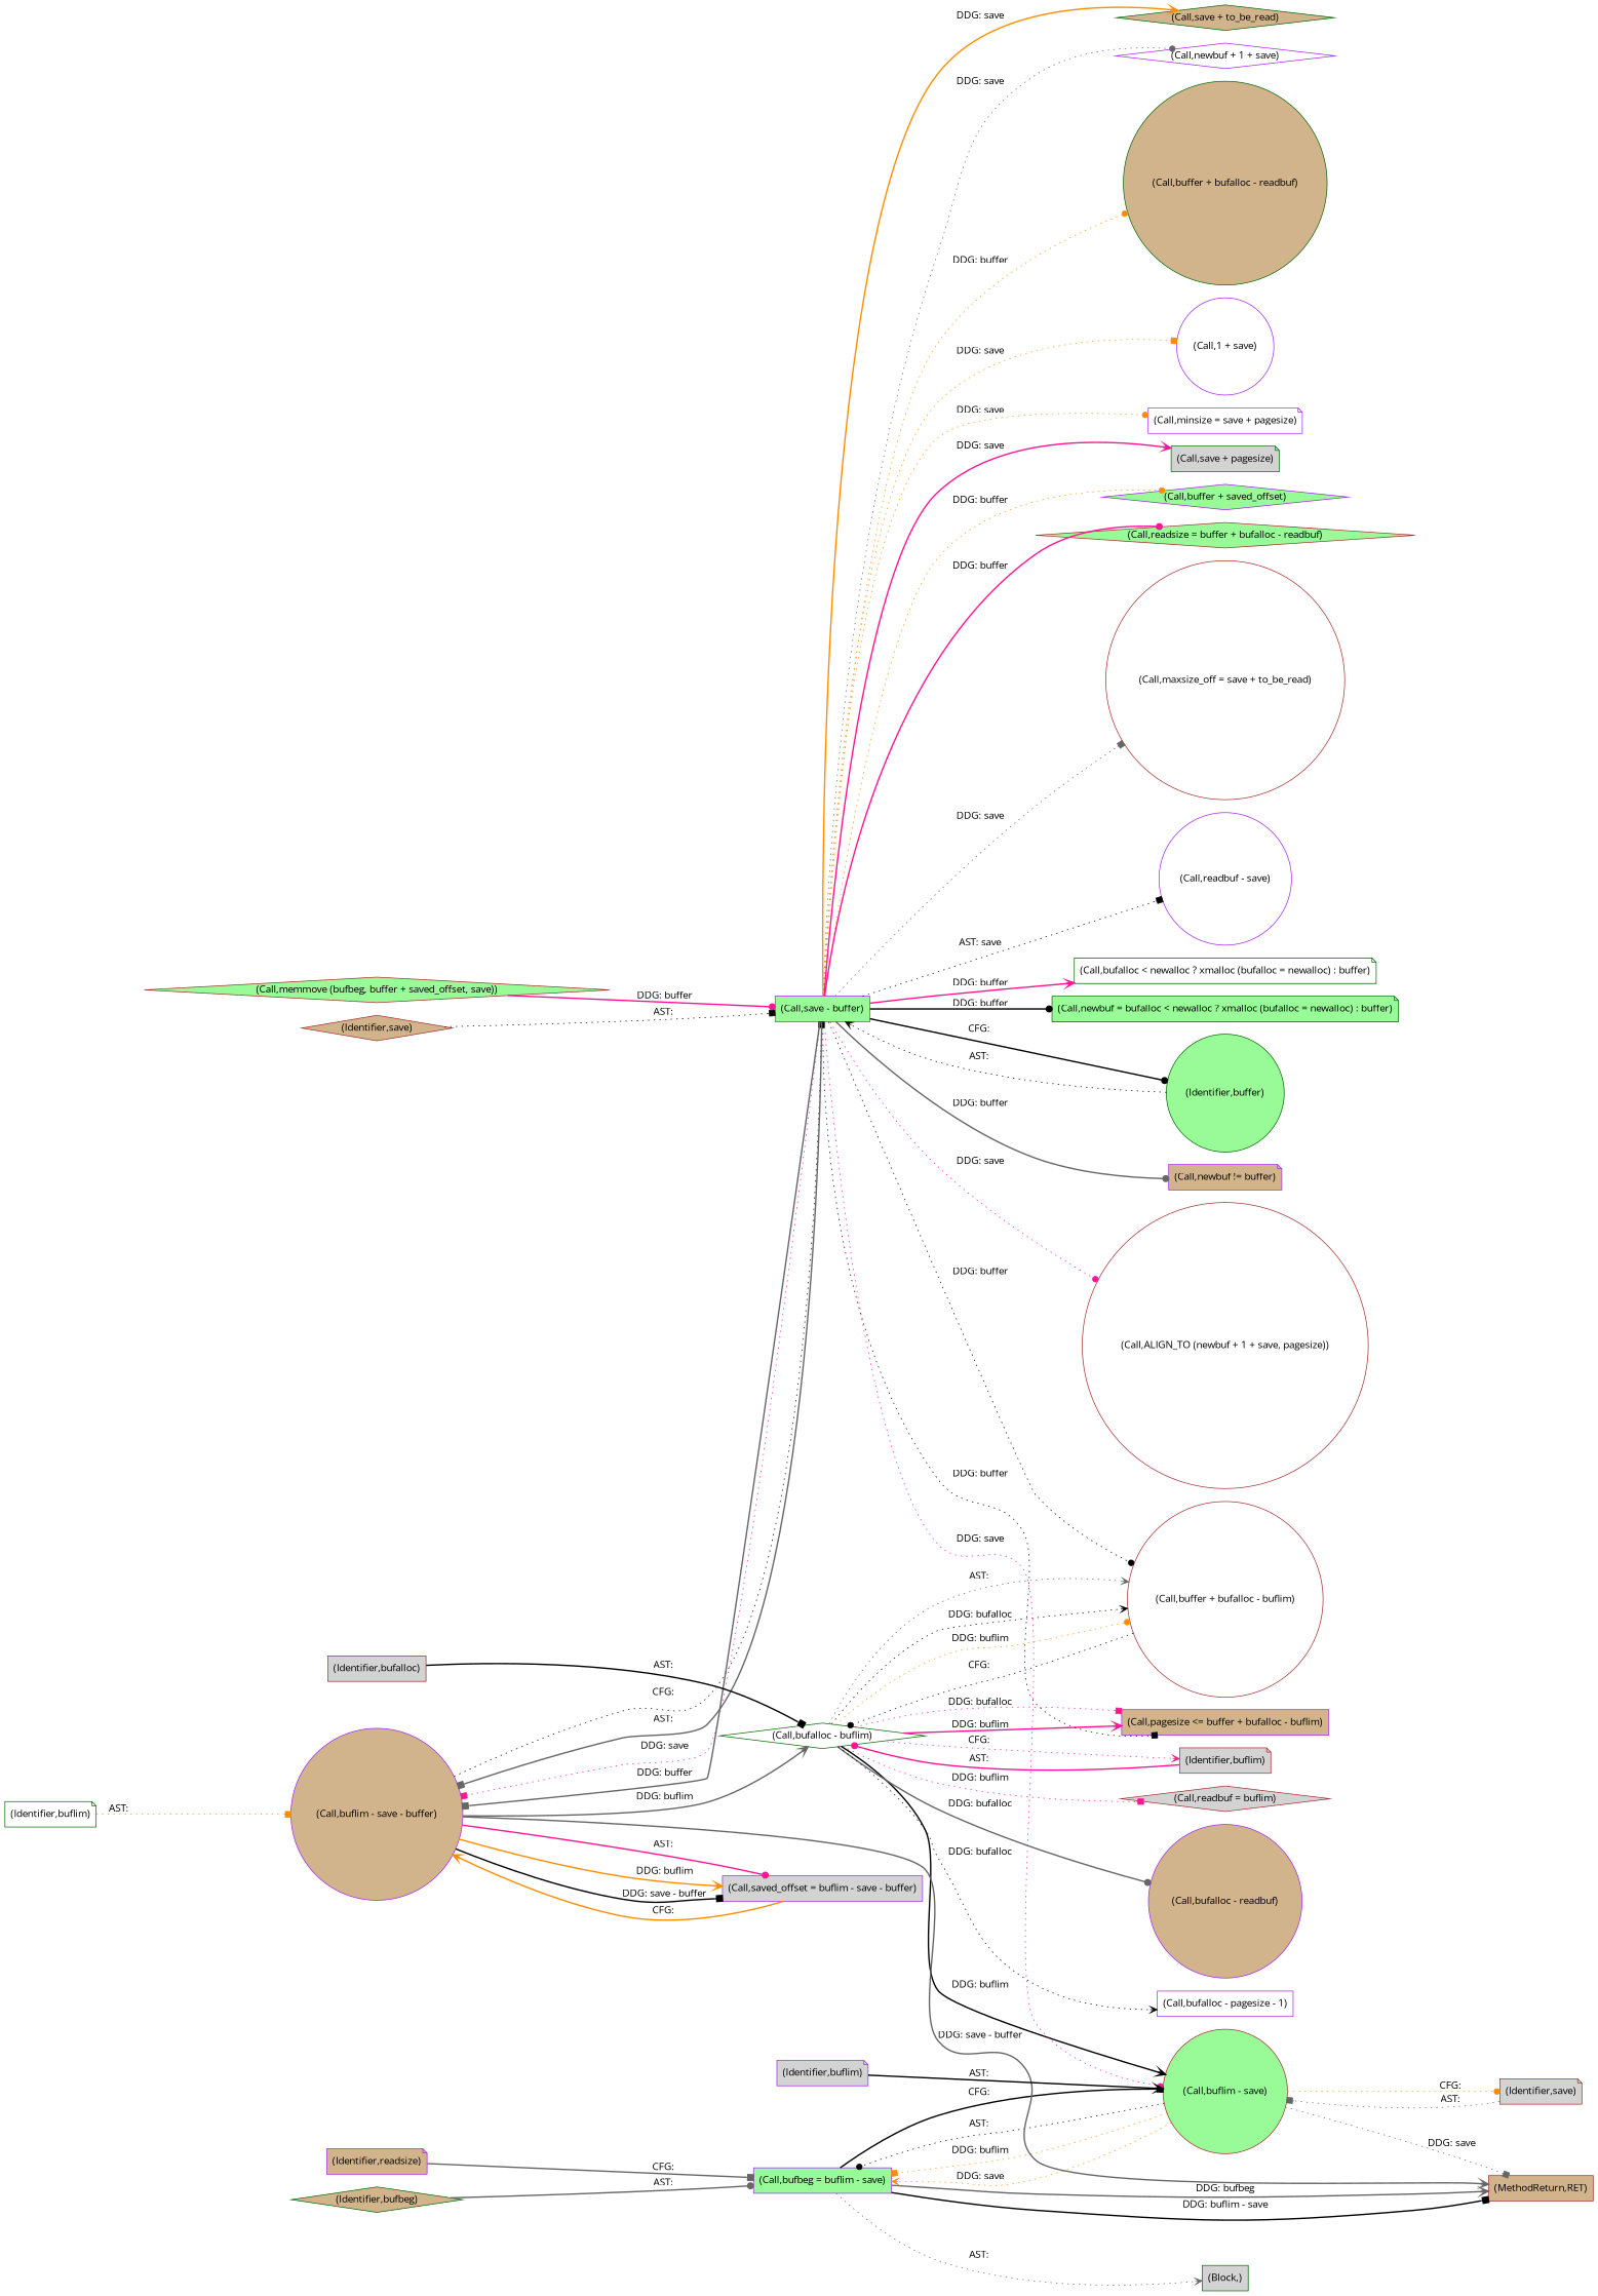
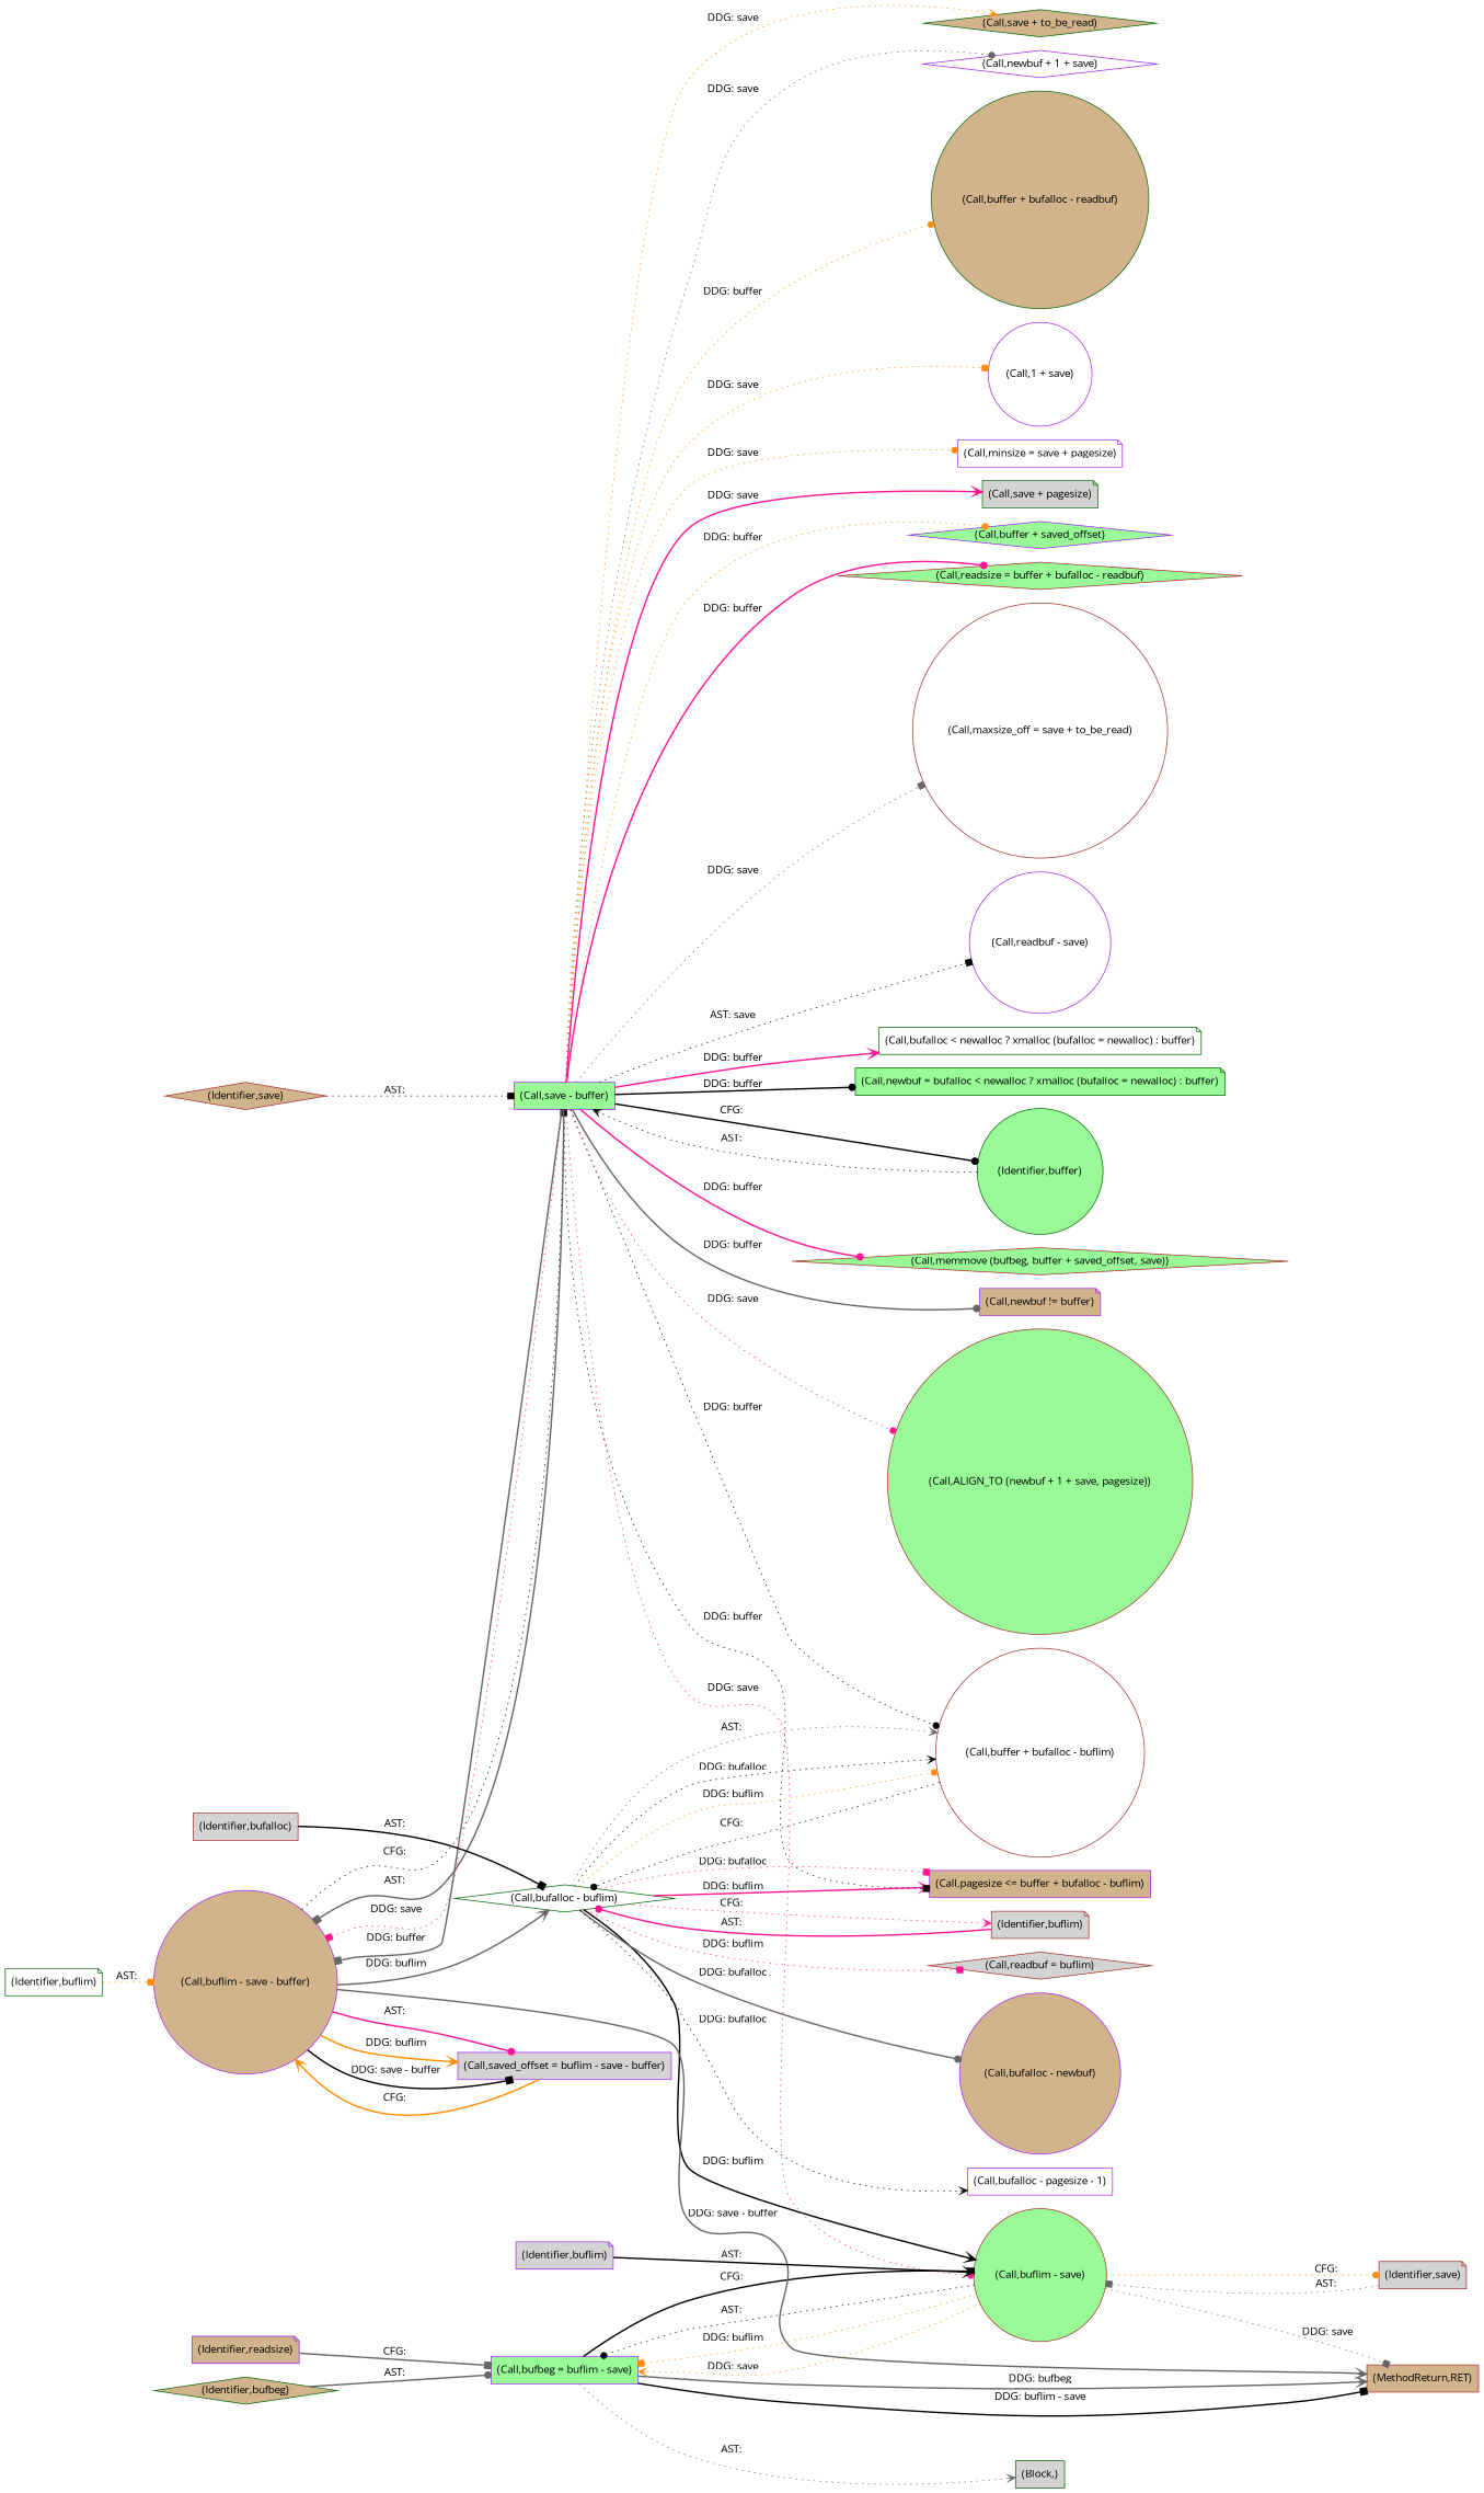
  digraph {
    fontname="Open Sans"
    rankdir=LR
    node [color=purple fillcolor=tan fontname="Open Sans" shape=circle style=filled]
    edge [arrowhead=box color=black fontname="Open Sans" style=dotted]
    n1 [fillcolor=palegreen label="(Call,bufbeg = buflim - save)" shape=box]
    n2 [color=brown fillcolor=palegreen label="(Call,buflim - save)"]
    n3 [color=brown label="(MethodReturn,RET)" shape=box]
    n4 [color=darkgreen fillcolor=lightgrey label="(Block,)" shape=box]
    n5 [color=brown fillcolor=lightgrey label="(Identifier,save)" shape=note]
    n6 [color=darkgreen fillcolor=white label="(Call,bufalloc - buflim)" shape=diamond]
    n7 [color=brown fillcolor=lightgrey label="(Identifier,buflim)" shape=note]
    n8 [color=brown fillcolor=lightgrey label="(Call,readbuf = buflim)" shape=diamond]
    n9 [color=brown fillcolor=white label="(Call,buffer + bufalloc - buflim)"]
    n10 [label="(Call,pagesize <= buffer + bufalloc - buflim)" shape=box]
-   n11 [label="(Call,bufalloc - readbuf)"]
+   n11 [label="(Call,bufalloc - newbuf)"]
    n12 [fillcolor=white label="(Call,bufalloc - pagesize - 1)" shape=box]
    n13 [label="(Call,buflim - save - buffer)"]
    n14 [fillcolor=palegreen label="(Call,save - buffer)" shape=box]
    n15 [fillcolor=lightgrey label="(Call,saved_offset = buflim - save - buffer)" shape=box]
    n16 [color=darkgreen label="(Call,save + to_be_read)" shape=diamond]
    n17 [fillcolor=white label="(Call,newbuf + 1 + save)" shape=diamond]
    n18 [color=darkgreen label="(Call,buffer + bufalloc - readbuf)"]
    n19 [fillcolor=white label="(Call,1 + save)"]
    n20 [fillcolor=white label="(Call,minsize = save + pagesize)" shape=note]
    n21 [color=darkgreen fillcolor=lightgrey label="(Call,save + pagesize)" shape=note]
    n22 [fillcolor=palegreen label="(Call,buffer + saved_offset)" shape=diamond]
    n23 [color=brown fillcolor=palegreen label="(Call,readsize = buffer + bufalloc - readbuf)" shape=diamond]
    n24 [color=brown fillcolor=white label="(Call,maxsize_off = save + to_be_read)"]
    n25 [fillcolor=white label="(Call,readbuf - save)"]
    n26 [color=darkgreen fillcolor=white label="(Call,bufalloc < newalloc ? xmalloc (bufalloc = newalloc) : buffer)" shape=note]
    n27 [color=darkgreen fillcolor=palegreen label="(Call,newbuf = bufalloc < newalloc ? xmalloc (bufalloc = newalloc) : buffer)" shape=note]
    n28 [color=darkgreen fillcolor=palegreen label="(Identifier,buffer)"]
    n29 [color=brown fillcolor=palegreen label="(Call,memmove (bufbeg, buffer + saved_offset, save))" shape=diamond]
    n30 [label="(Call,newbuf != buffer)" shape=note]
-   n31 [color=brown fillcolor=white label="(Call,ALIGN_TO (newbuf + 1 + save, pagesize))"]
+   n31 [color=brown fillcolor=palegreen label="(Call,ALIGN_TO (newbuf + 1 + save, pagesize))"]
    n32 [color=darkgreen fillcolor=white label="(Identifier,buflim)" shape=note]
    n33 [color=brown label="(Identifier,save)" shape=diamond]
    n34 [label="(Identifier,readsize)" shape=note]
    n35 [color=darkgreen label="(Identifier,bufbeg)" shape=diamond]
    n36 [fillcolor=lightgrey label="(Identifier,buflim)" shape=note]
    n37 [color=brown fillcolor=lightgrey label="(Identifier,bufalloc)" shape=box]
    n1 -> n2 [label="CFG: " style=bold]
    n1 -> n3 [arrowhead=vee color=gray40 label="DDG: bufbeg" style=bold]
    n1 -> n3 [label="DDG: buflim - save" style=bold]
    n1 -> n4 [arrowhead=vee color=gray40 label="AST: "]
    n2 -> n1 [arrowhead=dot label="AST: "]
    n2 -> n1 [color=darkorange label="DDG: buflim"]
    n2 -> n1 [arrowhead=vee color=darkorange label="DDG: save"]
    n2 -> n3 [color=gray40 label="DDG: save"]
    n2 -> n5 [arrowhead=dot color=darkorange label="CFG: "]
    n5 -> n2 [color=gray40 label="AST: "]
    n6 -> n2 [arrowhead=vee label="DDG: buflim" style=bold]
    n6 -> n7 [arrowhead=vee color=deeppink label="CFG: "]
    n6 -> n8 [color=deeppink label="DDG: buflim"]
    n6 -> n9 [arrowhead=vee color=gray40 label="AST: "]
    n6 -> n9 [arrowhead=vee label="DDG: bufalloc"]
    n6 -> n9 [arrowhead=dot color=darkorange label="DDG: buflim"]
    n6 -> n10 [color=deeppink label="DDG: bufalloc"]
    n6 -> n10 [arrowhead=vee color=deeppink label="DDG: buflim" style=bold]
    n6 -> n11 [arrowhead=dot color=gray40 label="DDG: bufalloc" style=bold]
    n6 -> n12 [arrowhead=vee label="DDG: bufalloc"]
    n7 -> n6 [arrowhead=dot color=deeppink label="AST: " style=bold]
    n9 -> n6 [arrowhead=dot label="CFG: "]
    n13 -> n3 [arrowhead=vee color=gray40 label="DDG: save - buffer" style=bold]
    n13 -> n6 [arrowhead=vee color=gray40 label="DDG: buflim" style=bold]
    n13 -> n14 [label="CFG: "]
    n13 -> n15 [arrowhead=dot color=deeppink label="AST: " style=bold]
    n13 -> n15 [arrowhead=vee color=darkorange label="DDG: buflim" style=bold]
    n13 -> n15 [label="DDG: save - buffer" style=bold]
    n14 -> n2 [arrowhead=dot color=deeppink label="DDG: save"]
    n14 -> n9 [arrowhead=dot label="DDG: buffer"]
    n14 -> n10 [label="DDG: buffer"]
    n14 -> n13 [color=gray40 label="AST: " style=bold]
    n14 -> n13 [color=deeppink label="DDG: save"]
    n14 -> n13 [color=gray40 label="DDG: buffer" style=bold]
-   n14 -> n16 [arrowhead=vee color=darkorange label="DDG: save" style=bold]
+   n14 -> n16 [arrowhead=vee color=darkorange label="DDG: save"]
    n14 -> n17 [arrowhead=dot color=gray40 label="DDG: save"]
    n14 -> n18 [arrowhead=dot color=darkorange label="DDG: buffer"]
    n14 -> n19 [color=darkorange label="DDG: save"]
    n14 -> n20 [arrowhead=dot color=darkorange label="DDG: save"]
    n14 -> n21 [arrowhead=vee color=deeppink label="DDG: save" style=bold]
    n14 -> n22 [arrowhead=dot color=darkorange label="DDG: buffer"]
    n14 -> n23 [arrowhead=dot color=deeppink label="DDG: buffer" style=bold]
    n14 -> n24 [color=gray40 label="DDG: save"]
    n14 -> n25 [label="AST: save"]
    n14 -> n26 [arrowhead=vee color=deeppink label="DDG: buffer" style=bold]
    n14 -> n27 [arrowhead=dot label="DDG: buffer" style=bold]
    n14 -> n28 [arrowhead=dot label="CFG: " style=bold]
-   n29 -> n14 [arrowhead=dot color=deeppink label="DDG: buffer" style=bold]
+   n14 -> n29 [arrowhead=dot color=deeppink label="DDG: buffer" style=bold]
    n14 -> n30 [arrowhead=dot color=gray40 label="DDG: buffer" style=bold]
    n14 -> n31 [arrowhead=dot color=deeppink label="DDG: save"]
    n15 -> n13 [arrowhead=vee color=darkorange label="CFG: " style=bold]
    n28 -> n14 [arrowhead=vee label="AST: "]
    n32 -> n13 [color=darkorange label="AST: "]
    n33 -> n14 [label="AST: "]
    n34 -> n1 [color=gray40 label="CFG: " style=bold]
    n35 -> n1 [arrowhead=dot color=gray40 label="AST: " style=bold]
    n36 -> n2 [arrowhead=vee label="AST: " style=bold]
    n37 -> n6 [label="AST: " style=bold]
  }
